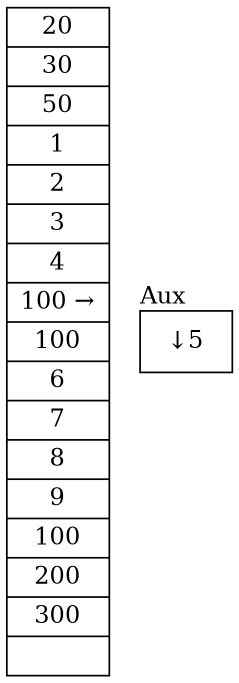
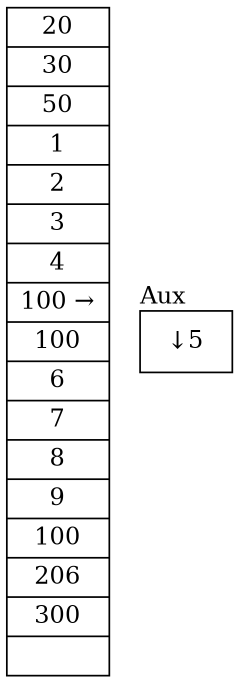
  digraph {
    rankdir=TB
    node [shape=record]
-   n1 [label="{ 20|30|50|1|2|3|4|100 → |100|6|7|8|9|100|200|300|}"]
+   n1 [label="{ 20|30|50|1|2|3|4|100 → |100|6|7|8|9|100|206|300|}"]
    n2 [label=" { ↓ 5}" xlabel=Aux]
  }
